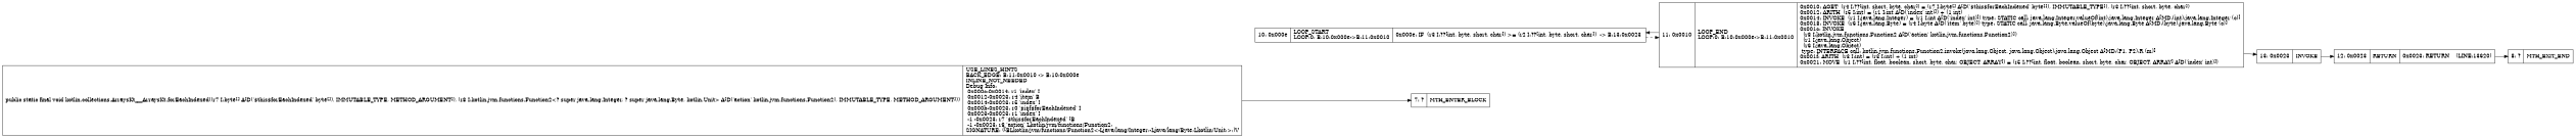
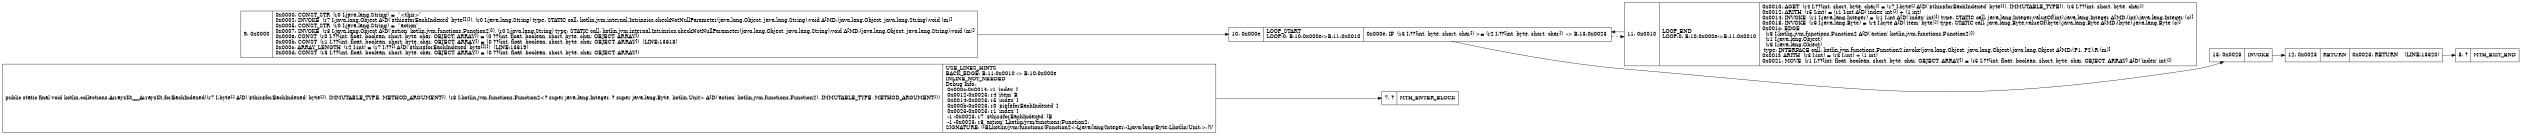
  digraph {
    fontname="DejaVu Serif"
    rankdir=LR
    node [fontname="DejaVu Serif" shape=record]
    edge [fontname="DejaVu Serif"]
    n1 [label="{7\:\ ?|MTH_ENTER_BLOCK\l}"]
+   n2 [label="{9\:\ 0x0000|0x0000: CONST_STR  (r0 I:java.lang.String) =  \"\<this\>\" \l0x0002: INVOKE  (r7 I:java.lang.Object A[D('$this$forEachIndexed' byte[])]), (r0 I:java.lang.String) type: STATIC call: kotlin.jvm.internal.Intrinsics.checkNotNullParameter(java.lang.Object, java.lang.String):void A[MD:(java.lang.Object, java.lang.String):void (m)]\l0x0005: CONST_STR  (r0 I:java.lang.String) =  \"action\" \l0x0007: INVOKE  (r8 I:java.lang.Object A[D('action' kotlin.jvm.functions.Function2)]), (r0 I:java.lang.String) type: STATIC call: kotlin.jvm.internal.Intrinsics.checkNotNullParameter(java.lang.Object, java.lang.String):void A[MD:(java.lang.Object, java.lang.String):void (m)]\l0x000a: CONST  (r0 I:??[int, float, boolean, short, byte, char, OBJECT, ARRAY]) = (0 ??[int, float, boolean, short, byte, char, OBJECT, ARRAY]) \l0x000b: CONST  (r1 I:??[int, float, boolean, short, byte, char, OBJECT, ARRAY]) = (0 ??[int, float, boolean, short, byte, char, OBJECT, ARRAY])  (LINE:13618)\l0x000c: ARRAY_LENGTH  (r2 I:int) = (r7 I:??[] A[D('$this$forEachIndexed' byte[])])  (LINE:13619)\l0x000d: CONST  (r3 I:??[int, float, boolean, short, byte, char, OBJECT, ARRAY]) = (0 ??[int, float, boolean, short, byte, char, OBJECT, ARRAY]) \l}"]
    n3 [label="{10\:\ 0x000e|LOOP_START\lLOOP:0: B:10:0x000e\-\>B:11:0x0010\l|0x000e: IF  (r3 I:??[int, byte, short, char]) \>= (r2 I:??[int, byte, short, char])  \-\> B:13:0x0023 \l}"]
-   n4 [label="{11\:\ 0x0010|LOOP_END\lLOOP:0: B:10:0x000e\-\>B:11:0x0010\l|0x0010: AGET  (r4 I:??[int, short, byte, char]) = (r7 I:byte[] A[D('$this$forEachIndexed' byte[]), IMMUTABLE_TYPE]), (r3 I:??[int, short, byte, char]) \l0x0012: ARITH  (r5 I:int) = (r1 I:int A[D('index' int)]) + (1 int) \l0x0014: INVOKE  (r1 I:java.lang.Integer) = (r1 I:int A[D('index' int)]) type: STATIC call: java.lang.Integer.valueOf(int):java.lang.Integer A[MD:(int):java.lang.Integer (c)]\l0x0018: INVOKE  (r6 I:java.lang.Byte) = (r4 I:byte A[D('item' byte)]) type: STATIC call: java.lang.Byte.valueOf(byte):java.lang.Byte A[MD:(byte):java.lang.Byte (c)]\l0x001c: INVOKE  \l  (r8 I:kotlin.jvm.functions.Function2 A[D('action' kotlin.jvm.functions.Function2)])\l  (r1 I:java.lang.Object)\l  (r6 I:java.lang.Object)\l type: INTERFACE call: kotlin.jvm.functions.Function2.invoke(java.lang.Object, java.lang.Object):java.lang.Object A[MD:(P1, P2):R (m)]\l0x001f: ARITH  (r3 I:int) = (r3 I:int) + (1 int) \l0x0021: MOVE  (r1 I:??[int, float, boolean, short, byte, char, OBJECT, ARRAY]) = (r5 I:??[int, float, boolean, short, byte, char, OBJECT, ARRAY] A[D('index' int)]) \l}"]
+   n4 [label="{11\:\ 0x0010|LOOP_END\lLOOP:0: B:10:0x000e\-\>B:11:0x0010\l|0x0010: AGET  (r4 I:??[int, short, byte, char]) = (r7 I:byte[] A[D('$this$forEachIndexed' byte[]), IMMUTABLE_TYPE]), (r3 I:??[int, short, byte, char]) \l0x0012: ARITH  (r5 I:int) = (r1 I:int A[D('index' int)]) + (1 int) \l0x0014: INVOKE  (r1 I:java.lang.Integer) = (r1 I:int A[D('index' int)]) type: STATIC call: java.lang.Integer.valueOf(int):java.lang.Integer A[MD:(int):java.lang.Integer (c)]\l0x0018: INVOKE  (r6 I:java.lang.Byte) = (r4 I:byte A[D('item' byte)]) type: STATIC call: java.lang.Byte.valueOf(byte):java.lang.Byte A[MD:(byte):java.lang.Byte (c)]\l0x001c: EDGE  \l  (r8 I:kotlin.jvm.functions.Function2 A[D('action' kotlin.jvm.functions.Function2)])\l  (r1 I:java.lang.Object)\l  (r6 I:java.lang.Object)\l type: INTERFACE call: kotlin.jvm.functions.Function2.invoke(java.lang.Object, java.lang.Object):java.lang.Object A[MD:(P1, P2):R (m)]\l0x001f: ARITH  (r3 I:int) = (r3 I:int) + (1 int) \l0x0021: MOVE  (r1 I:??[int, float, boolean, short, byte, char, OBJECT, ARRAY]) = (r5 I:??[int, float, boolean, short, byte, char, OBJECT, ARRAY] A[D('index' int)]) \l}"]
    n5 [label="{13\:\ 0x0023|INVOKE\l}"]
    n6 [label="{12\:\ 0x0023|RETURN\l|0x0023: RETURN    (LINE:13620)\l}"]
    n7 [label="{8\:\ ?|MTH_EXIT_END\l}"]
    n8 [label="{public static final void kotlin.collections.ArraysKt___ArraysKt.forEachIndexed((r7 I:byte[] A[D('$this$forEachIndexed' byte[]), IMMUTABLE_TYPE, METHOD_ARGUMENT]), (r8 I:kotlin.jvm.functions.Function2\<? super java.lang.Integer, ? super java.lang.Byte, kotlin.Unit\> A[D('action' kotlin.jvm.functions.Function2), IMMUTABLE_TYPE, METHOD_ARGUMENT]))  | USE_LINES_HINTS\lBACK_EDGE: B:11:0x0010 \-\> B:10:0x000e\lINLINE_NOT_NEEDED\lDebug Info:\l  0x000c\-0x0014: r1 'index' I\l  0x0012\-0x0023: r4 'item' B\l  0x0014\-0x0023: r5 'index' I\l  0x000b\-0x0023: r0 '$i$f$forEachIndexed' I\l  0x0023\-0x0023: r1 'index' I\l  \-1 \-0x0023: r7 '$this$forEachIndexed' [B\l  \-1 \-0x0023: r8 'action' Lkotlin\/jvm\/functions\/Function2;\lSIGNATURE: ([BLkotlin\/jvm\/functions\/Function2\<\-Ljava\/lang\/Integer;\-Ljava\/lang\/Byte;Lkotlin\/Unit;\>;)V\l}"]
+   n2 -> n3
    n3 -> n4 [style=dashed]
-   n4 -> n5
+   n3 -> n5
    n4 -> n3
    n5 -> n6
    n6 -> n7
    n8 -> n1
  }
